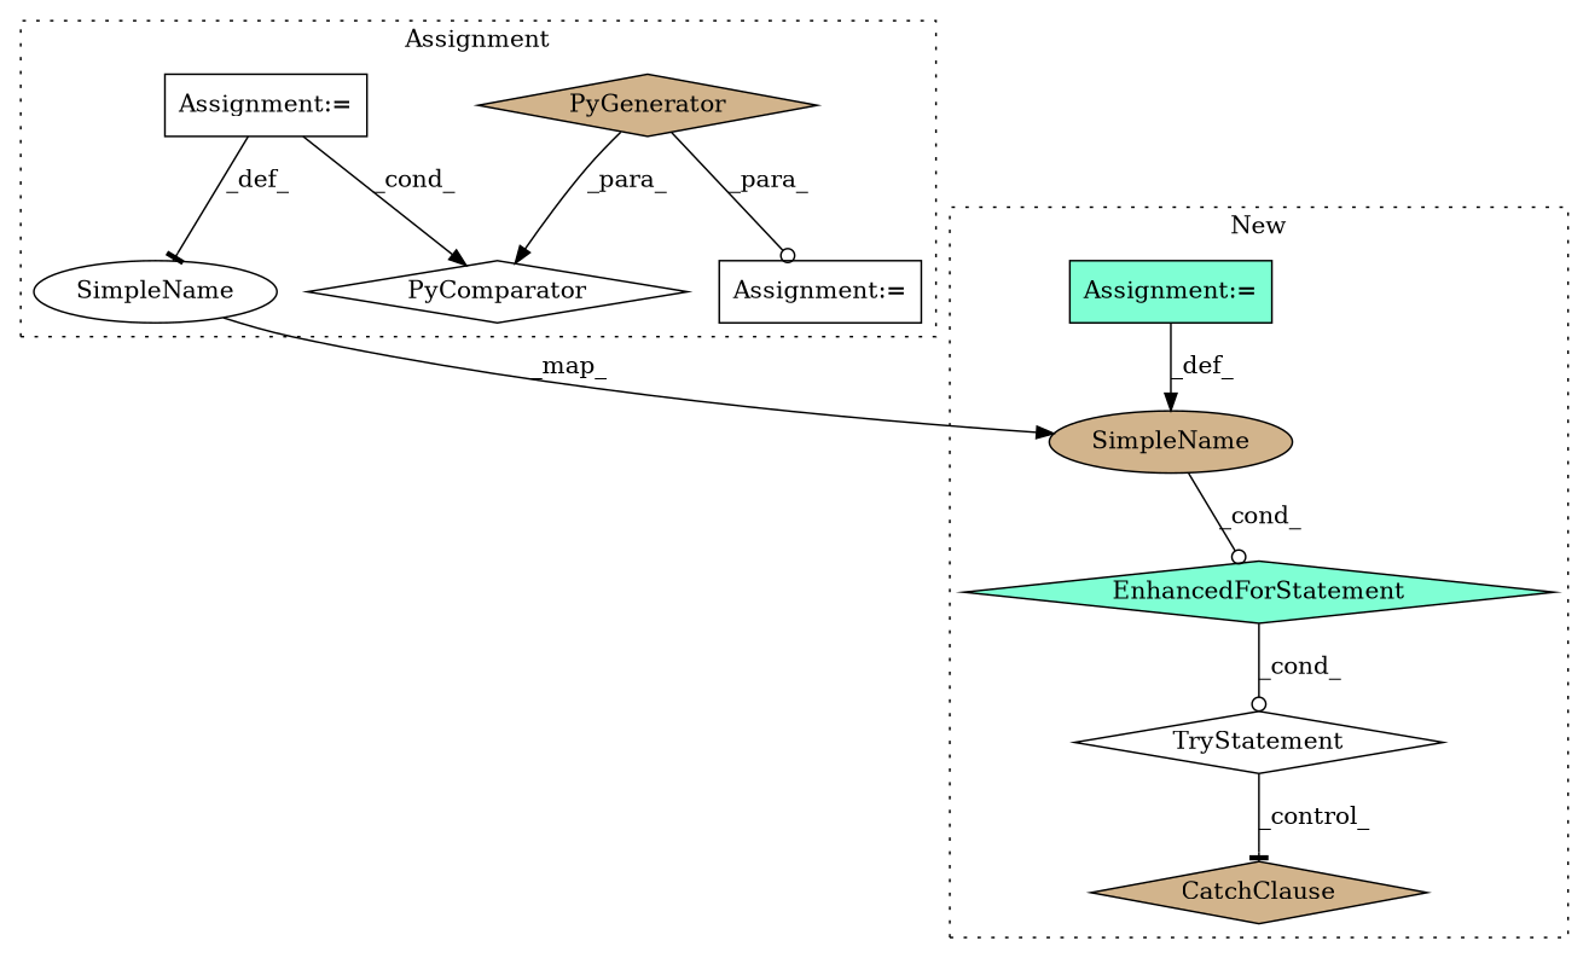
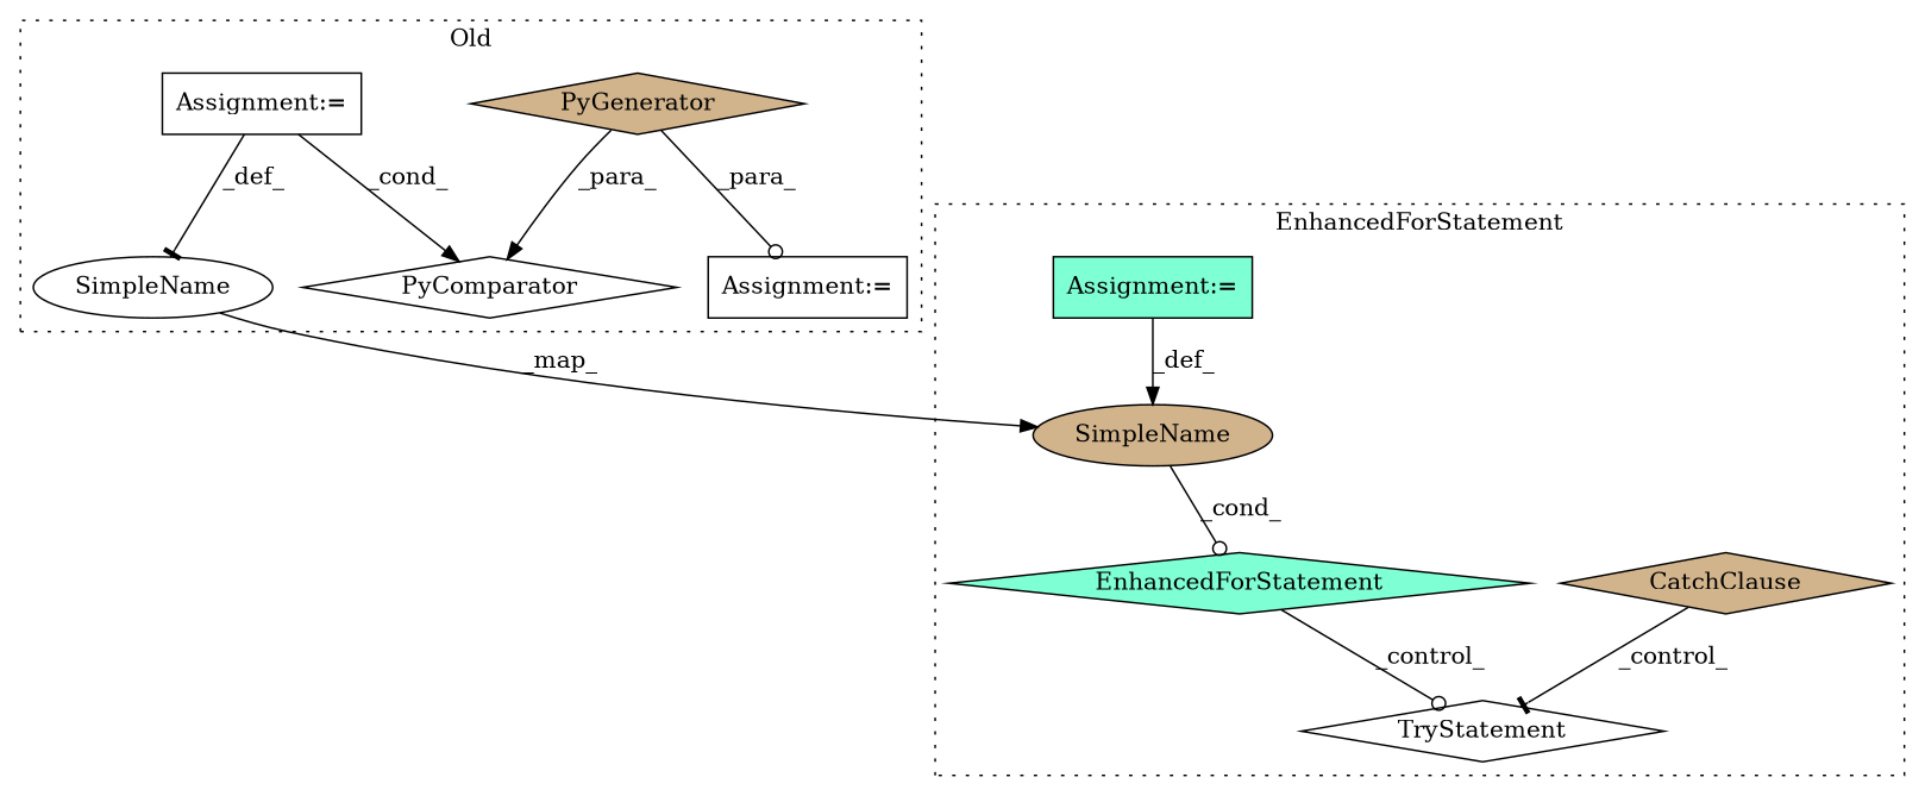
  digraph {
    node [a=7 fillcolor=white l=28 s=10210 shape=diamond style=filled]
    edge [arrowhead=normal]
    n1 [a=107 fillcolor=tan l=126 label=PyGenerator s=10118]
    n2 [label="Assignment:=" shape=box]
    n3 [a=113 label=PyComparator]
    n4 [a=42 l=3 label=SimpleName s=10213 shape=ellipse]
    n5 [l=1 label="Assignment:=" s=10100 shape=box]
    n6 [a=12 fillcolor=tan l="15,2" label=CatchClause s="10599,10640"]
    n7 [a=54 l=4 label=TryStatement s=10533]
    n8 [fillcolor=aquamarine l="57,2" label="Assignment:=" s="10258,10335" shape=box]
    n9 [a=70 fillcolor=aquamarine l="57,2" label=EnhancedForStatement s="10258,10335"]
    n10 [a=42 fillcolor=tan l=3 label=SimpleName s=10319 shape=ellipse]
    subgraph cluster_1 {
-     label=Assignment
+     label=Old
      style=dotted
      n1
      n2
      n3
      n4
      n5
    }
    subgraph cluster_2 {
-     label=New
+     label=EnhancedForStatement
      style=dotted
      n6
      n7
      n8
      n9
      n10
    }
    n1 -> n3 [label=_para_]
    n1 -> n5 [arrowhead=odot label=_para_]
    n2 -> n3 [label=_cond_]
    n2 -> n4 [arrowhead=tee label=_def_]
    n4 -> n10 [label=_map_]
-   n7 -> n6 [arrowhead=tee label=_control_]
+   n6 -> n7 [arrowhead=tee label=_control_]
    n8 -> n10 [label=_def_]
-   n9 -> n7 [arrowhead=odot label=_cond_]
+   n9 -> n7 [arrowhead=odot label=_control_]
    n10 -> n9 [arrowhead=odot label=_cond_]
  }
